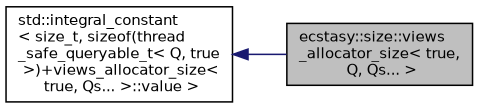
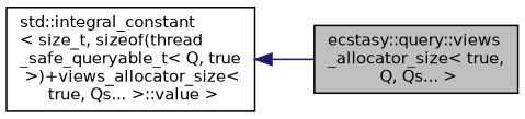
  digraph {
    rankdir=LR
    node [color=black fontname=Helvetica fontsize=10 shape=record style=filled]
-   n1 [fillcolor=grey75 fontcolor=black height=0.2 label="ecstasy::size::views\l_allocator_size\< true,\l Q, Qs... \>" width=0.4]
+   n1 [fillcolor=grey75 fontcolor=black height=0.2 label="ecstasy::query::views\l_allocator_size\< true,\l Q, Qs... \>" width=0.4]
    n2 [fillcolor=white height=0.2 label="std::integral_constant\l\< size_t, sizeof(thread\l_safe_queryable_t\< Q, true\l \>)+views_allocator_size\<\l true, Qs... \>::value \>" width=0.4]
    n2 -> n1 [color=midnightblue dir=back fontname=Helvetica fontsize=10 labelfontname=Helvetica labelfontsize=10 style=solid]
  }
